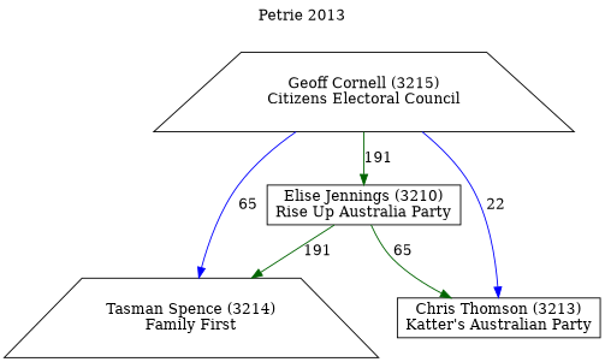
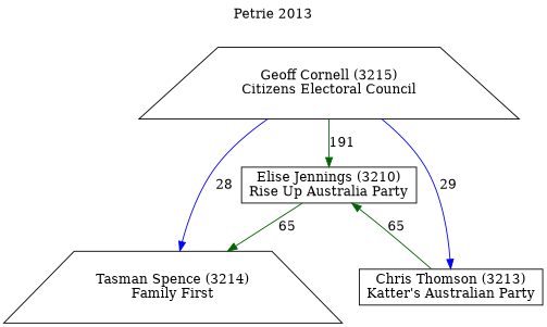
  digraph {
    label="Petrie 2013"
    labelloc=t
    mclimit=10
    node [shape=trapezium]
    edge [color=darkgreen]
    n1 [label="Tasman Spence (3214)\nFamily First"]
    n2 [label="Chris Thomson (3213)\nKatter's Australian Party" shape=box]
    n3 [label="Elise Jennings (3210)\nRise Up Australia Party" shape=box]
    n4 [label="Geoff Cornell (3215)\nCitizens Electoral Council"]
-   n3 -> n1 [label=191]
-   n3 -> n2 [label=65]
-   n4 -> n1 [color=blue label=65]
-   n4 -> n2 [color=blue label=22]
+   n3 -> n1 [label=65]
+   n2 -> n3 [label=65]
+   n4 -> n1 [color=blue label=28]
+   n4 -> n2 [color=blue label=29]
    n4 -> n3 [label=191]
  }
